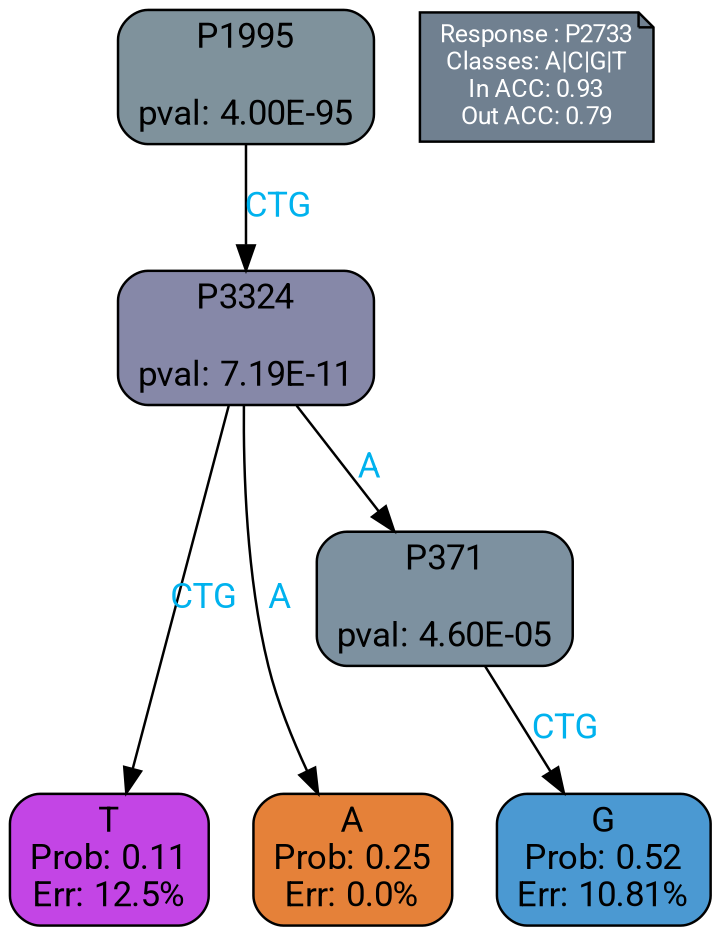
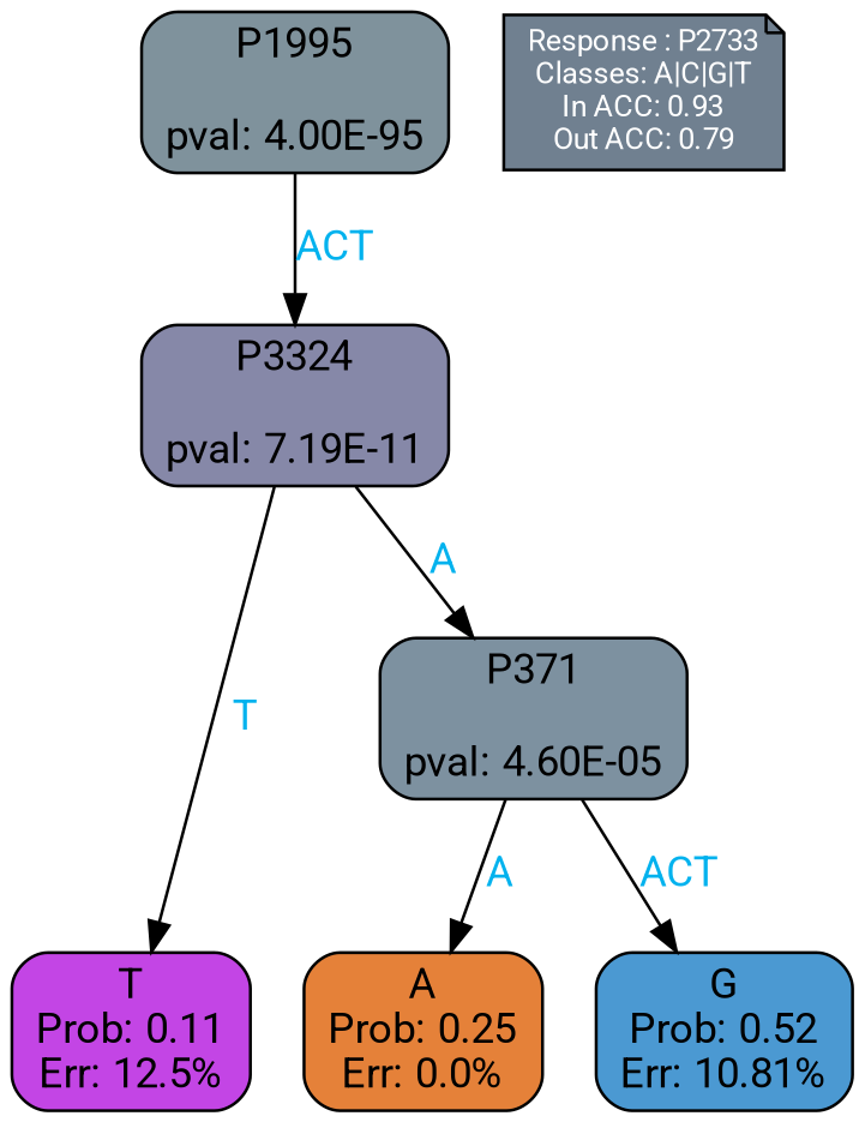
  digraph {
    fontname=Roboto
    ranksep=equally
    splines=polylines
    node [color=black fontname=Roboto shape=box style="filled, rounded"]
    edge [fontcolor=deepskyblue2 fontname=Roboto]
    n1 [fillcolor="#e58139" label="A\nProb: 0.25\nErr: 0.0%"]
    n2 [fillcolor="#4b99d2" label="G\nProb: 0.52\nErr: 10.81%"]
    n3 [fillcolor="#c345e5" label="T\nProb: 0.11\nErr: 12.5%"]
    n4 [align=left fillcolor=slategray fontcolor=white fontsize=10 label="Response : P2733\nClasses: A|C|G|T\nIn ACC: 0.93\nOut ACC: 0.79\n" shape=note style=filled]
    n5 [fillcolor="#7f929c" label="P1995\n\npval: 4.00E-95"]
    n6 [fillcolor="#8688a8" label="P3324\n\npval: 7.19E-11"]
    n7 [fillcolor="#7d91a0" label="P371\n\npval: 4.60E-05"]
    subgraph sub_1 {
      rank=same
      n1
      n2
      n3
    }
    subgraph sub_2 {
      rank=same
      n4
      n5
    }
-   n5 -> n6 [label=CTG]
-   n6 -> n3 [label=CTG]
+   n5 -> n6 [label=ACT]
+   n6 -> n3 [label=T]
    n6 -> n7 [label=A]
-   n6 -> n1 [label=A]
-   n7 -> n2 [label=CTG]
+   n7 -> n1 [label=A]
+   n7 -> n2 [label=ACT]
  }
